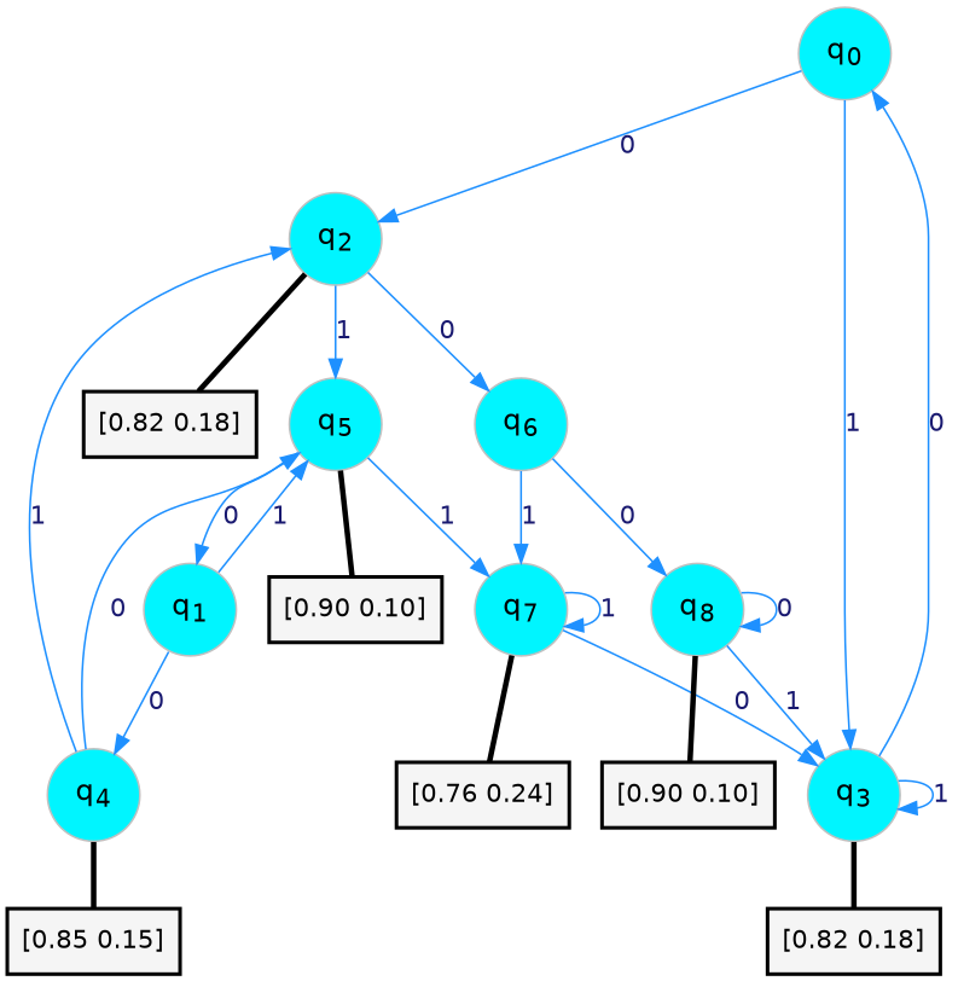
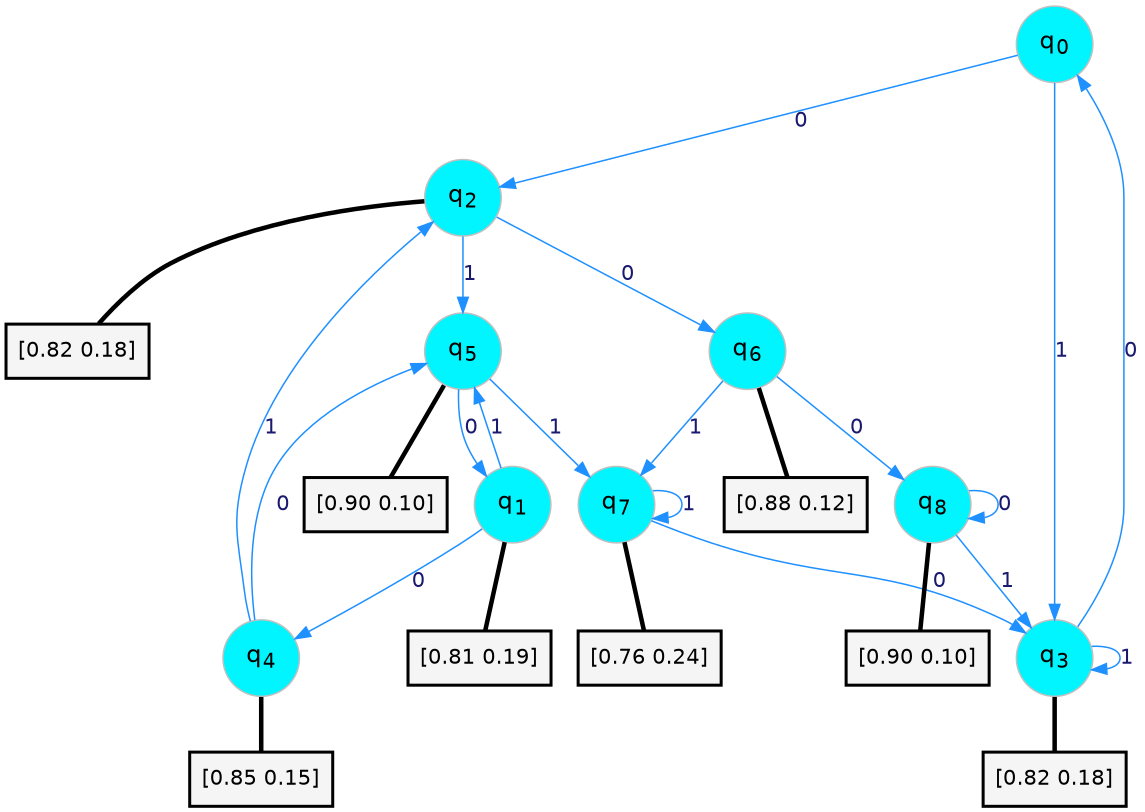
  digraph {
    fontname="DejaVu Sans"
    rankdir=TD
    node [color=gray fillcolor=turquoise1 fontcolor=black fontname="DejaVu Sans" fontsize=16 fontweight=bold shape=circle style=filled]
    edge [arrowsize=1 color=dodgerblue1 fontcolor=midnightblue fontname="DejaVu Sans" fontweight=bold penwidth=1 style=solid weight=20]
    n1 [label=<q<SUB>0</SUB>>]
    n2 [label=<q<SUB>2</SUB>>]
    n3 [label=<q<SUB>3</SUB>>]
    n4 [label=<q<SUB>5</SUB>>]
    n5 [label=<q<SUB>6</SUB>>]
    n6 [color=black fillcolor=whitesmoke fontsize=14 label="[0.82 0.18]" penwidth=2 shape=box]
    n7 [color=black fillcolor=whitesmoke fontsize=14 label="[0.82 0.18]" penwidth=2 shape=box]
    n8 [label=<q<SUB>1</SUB>>]
    n9 [label=<q<SUB>4</SUB>>]
+   n10 [color=black fillcolor=whitesmoke fontsize=14 label="[0.81 0.19]" penwidth=2 shape=box]
    n11 [color=black fillcolor=whitesmoke fontsize=14 label="[0.85 0.15]" penwidth=2 shape=box]
    n12 [label=<q<SUB>7</SUB>>]
    n13 [color=black fillcolor=whitesmoke fontsize=14 label="[0.90 0.10]" penwidth=2 shape=box]
    n14 [label=<q<SUB>8</SUB>>]
+   n15 [color=black fillcolor=whitesmoke fontsize=14 label="[0.88 0.12]" penwidth=2 shape=box]
    n16 [color=black fillcolor=whitesmoke fontsize=14 label="[0.76 0.24]" penwidth=2 shape=box]
    n17 [color=black fillcolor=whitesmoke fontsize=14 label="[0.90 0.10]" penwidth=2 shape=box]
    n1 -> n2 [label=0]
    n1 -> n3 [label=1]
    n2 -> n4 [label=1]
    n2 -> n5 [label=0]
    n2 -> n6 [arrowhead=none color=black penwidth=3]
    n3 -> n1 [label=0]
    n3 -> n3 [label=1]
    n3 -> n7 [arrowhead=none color=black penwidth=3]
    n4 -> n8 [label=0]
    n4 -> n12 [label=1]
    n4 -> n13 [arrowhead=none color=black penwidth=3]
    n5 -> n12 [label=1]
    n5 -> n14 [label=0]
+   n5 -> n15 [arrowhead=none color=black penwidth=3]
    n8 -> n4 [label=1]
    n8 -> n9 [label=0]
+   n8 -> n10 [arrowhead=none color=black penwidth=3]
    n9 -> n2 [label=1]
    n9 -> n4 [label=0]
    n9 -> n11 [arrowhead=none color=black penwidth=3]
    n12 -> n3 [label=0]
    n12 -> n12 [label=1]
    n12 -> n16 [arrowhead=none color=black penwidth=3]
    n14 -> n3 [label=1]
    n14 -> n14 [label=0]
    n14 -> n17 [arrowhead=none color=black penwidth=3]
  }
